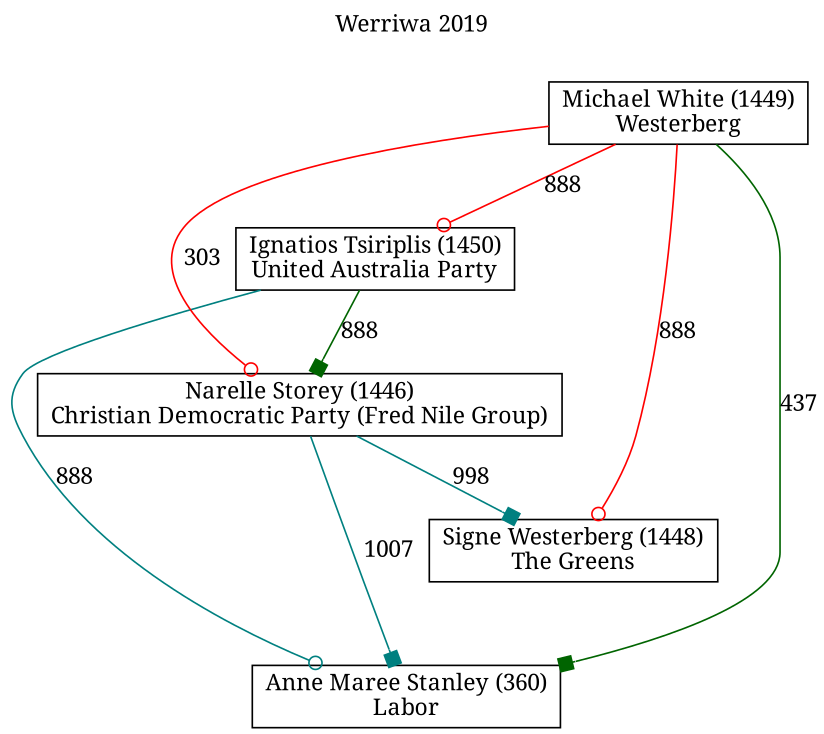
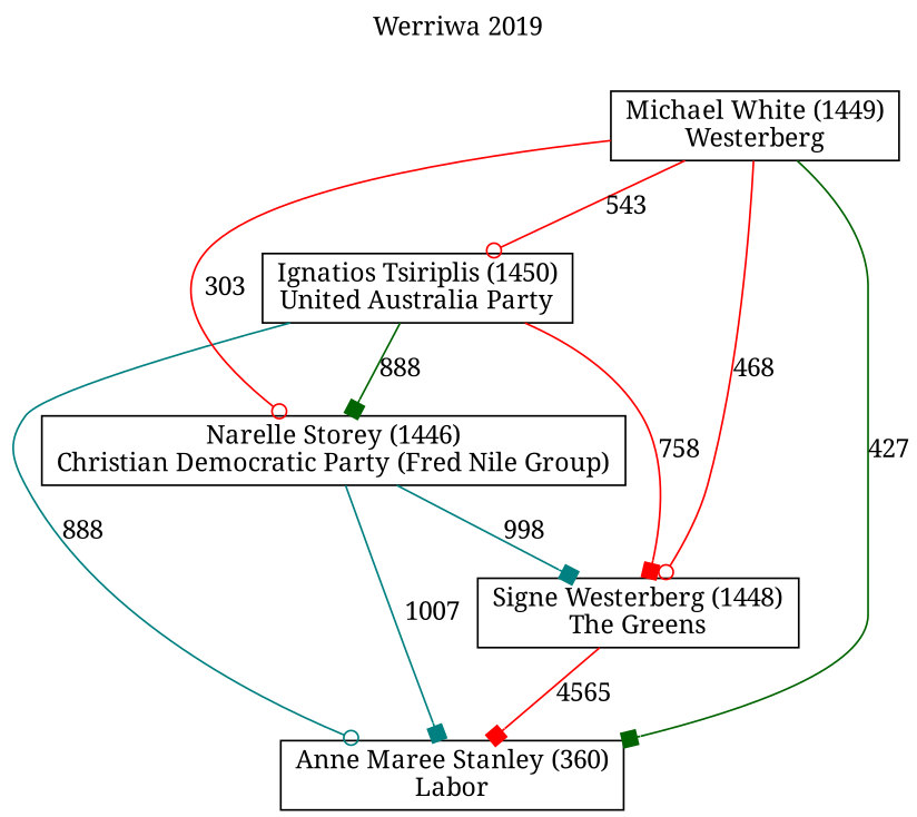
  digraph {
    fontname="Noto Serif"
    label="Werriwa 2019"
    labelloc=t
    mclimit=10
    node [fontname="Noto Serif" shape=box]
    edge [arrowhead=box color=red fontname="Noto Serif"]
    n1 [label="Anne Maree Stanley (360)\nLabor"]
    n2 [label="Ignatios Tsiriplis (1450)\nUnited Australia Party"]
    n3 [label="Narelle Storey (1446)\nChristian Democratic Party (Fred Nile Group)"]
    n4 [label="Signe Westerberg (1448)\nThe Greens"]
    n5 [label="Michael White (1449)\nWesterberg"]
    n2 -> n1 [arrowhead=odot color=teal label=888]
    n2 -> n3 [color=darkgreen label=888]
+   n2 -> n4 [label=758]
    n3 -> n1 [color=teal label=1007]
    n3 -> n4 [color=teal label=998]
-   n5 -> n1 [color=darkgreen label=437]
-   n5 -> n2 [arrowhead=odot label=888]
+   n4 -> n1 [label=4565]
+   n5 -> n1 [color=darkgreen label=427]
+   n5 -> n2 [arrowhead=odot label=543]
    n5 -> n3 [arrowhead=odot label=303]
-   n5 -> n4 [arrowhead=odot label=888]
+   n5 -> n4 [arrowhead=odot label=468]
  }
